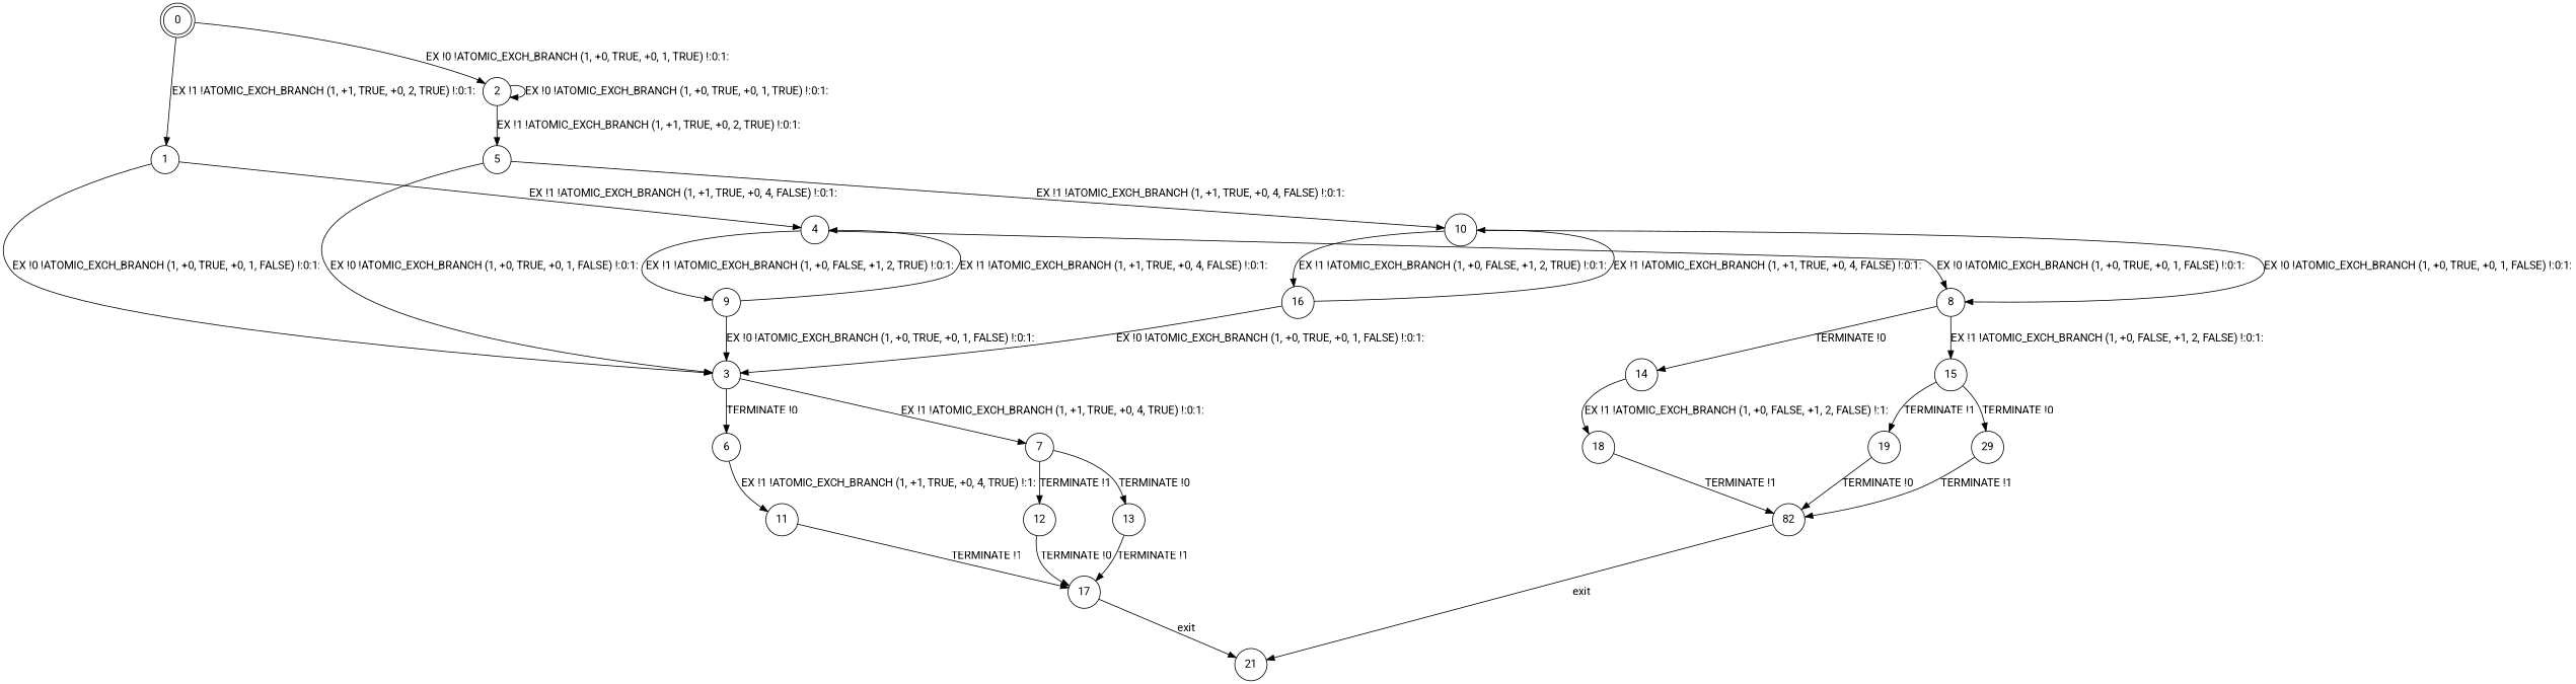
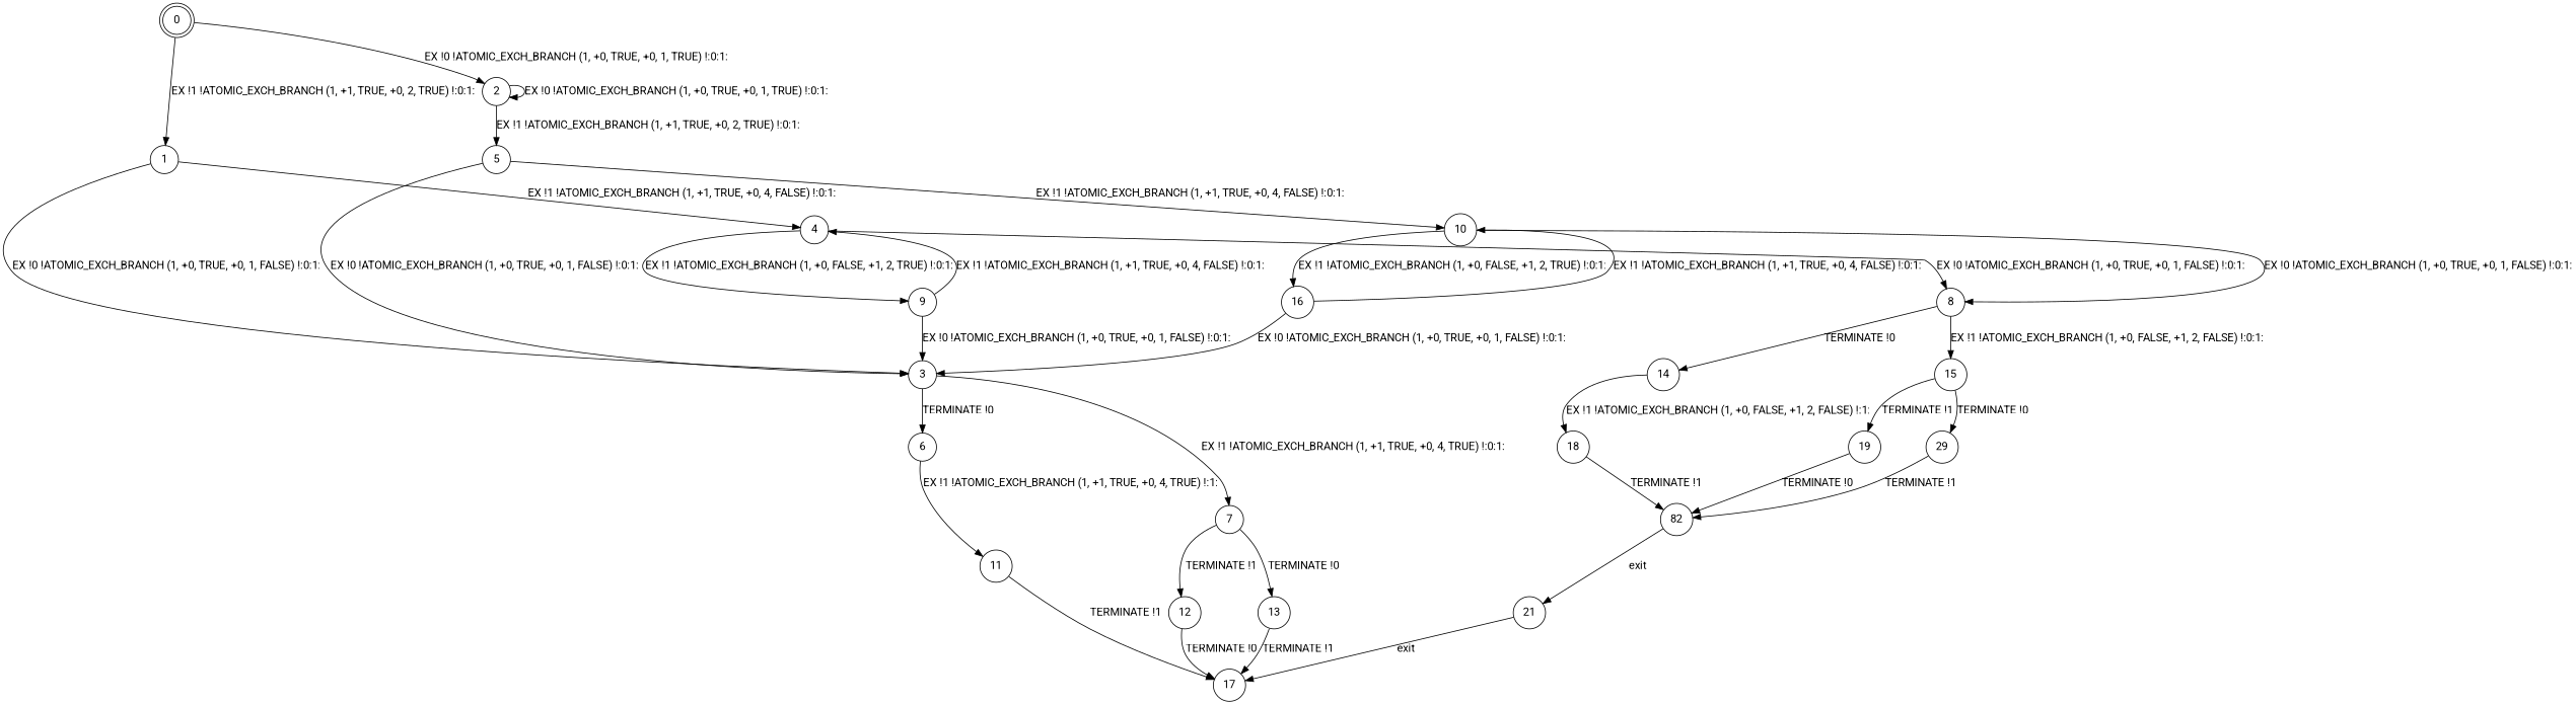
  digraph {
    fontname=Roboto
    node [fontname=Roboto shape=circle]
    edge [fontname=Roboto]
    0 [peripheries=2]
    1
    2
    3
    4
    5
    6
    7
    8
    9
    10
    11
    12
    13
    14
    15
    16
    17
    18
    19
    n21 [label=29]
    21
    n23 [label=82]
    0 -> 1 [label="EX !1 !ATOMIC_EXCH_BRANCH (1, +1, TRUE, +0, 2, TRUE) !:0:1:"]
    0 -> 2 [label="EX !0 !ATOMIC_EXCH_BRANCH (1, +0, TRUE, +0, 1, TRUE) !:0:1:"]
    1 -> 3 [label="EX !0 !ATOMIC_EXCH_BRANCH (1, +0, TRUE, +0, 1, FALSE) !:0:1:"]
    1 -> 4 [label="EX !1 !ATOMIC_EXCH_BRANCH (1, +1, TRUE, +0, 4, FALSE) !:0:1:"]
    2 -> 2 [label="EX !0 !ATOMIC_EXCH_BRANCH (1, +0, TRUE, +0, 1, TRUE) !:0:1:"]
    2 -> 5 [label="EX !1 !ATOMIC_EXCH_BRANCH (1, +1, TRUE, +0, 2, TRUE) !:0:1:"]
    3 -> 6 [label="TERMINATE !0"]
    3 -> 7 [label="EX !1 !ATOMIC_EXCH_BRANCH (1, +1, TRUE, +0, 4, TRUE) !:0:1:"]
    4 -> 8 [label="EX !0 !ATOMIC_EXCH_BRANCH (1, +0, TRUE, +0, 1, FALSE) !:0:1:"]
    4 -> 9 [label="EX !1 !ATOMIC_EXCH_BRANCH (1, +0, FALSE, +1, 2, TRUE) !:0:1:"]
    5 -> 3 [label="EX !0 !ATOMIC_EXCH_BRANCH (1, +0, TRUE, +0, 1, FALSE) !:0:1:"]
    5 -> 10 [label="EX !1 !ATOMIC_EXCH_BRANCH (1, +1, TRUE, +0, 4, FALSE) !:0:1:"]
    6 -> 11 [label="EX !1 !ATOMIC_EXCH_BRANCH (1, +1, TRUE, +0, 4, TRUE) !:1:"]
    7 -> 12 [label="TERMINATE !1"]
    7 -> 13 [label="TERMINATE !0"]
    8 -> 14 [label="TERMINATE !0"]
    8 -> 15 [label="EX !1 !ATOMIC_EXCH_BRANCH (1, +0, FALSE, +1, 2, FALSE) !:0:1:"]
    9 -> 3 [label="EX !0 !ATOMIC_EXCH_BRANCH (1, +0, TRUE, +0, 1, FALSE) !:0:1:"]
    9 -> 4 [label="EX !1 !ATOMIC_EXCH_BRANCH (1, +1, TRUE, +0, 4, FALSE) !:0:1:"]
    10 -> 8 [label="EX !0 !ATOMIC_EXCH_BRANCH (1, +0, TRUE, +0, 1, FALSE) !:0:1:"]
    10 -> 16 [label="EX !1 !ATOMIC_EXCH_BRANCH (1, +0, FALSE, +1, 2, TRUE) !:0:1:"]
    11 -> 17 [label="TERMINATE !1"]
    12 -> 17 [label="TERMINATE !0"]
    13 -> 17 [label="TERMINATE !1"]
    14 -> 18 [label="EX !1 !ATOMIC_EXCH_BRANCH (1, +0, FALSE, +1, 2, FALSE) !:1:"]
    15 -> 19 [label="TERMINATE !1"]
    15 -> n21 [label="TERMINATE !0"]
    16 -> 3 [label="EX !0 !ATOMIC_EXCH_BRANCH (1, +0, TRUE, +0, 1, FALSE) !:0:1:"]
    16 -> 10 [label="EX !1 !ATOMIC_EXCH_BRANCH (1, +1, TRUE, +0, 4, FALSE) !:0:1:"]
-   17 -> 21 [label=exit]
+   21 -> 17 [label=exit]
    18 -> n23 [label="TERMINATE !1"]
    19 -> n23 [label="TERMINATE !0"]
    n21 -> n23 [label="TERMINATE !1"]
    n23 -> 21 [label=exit]
  }
